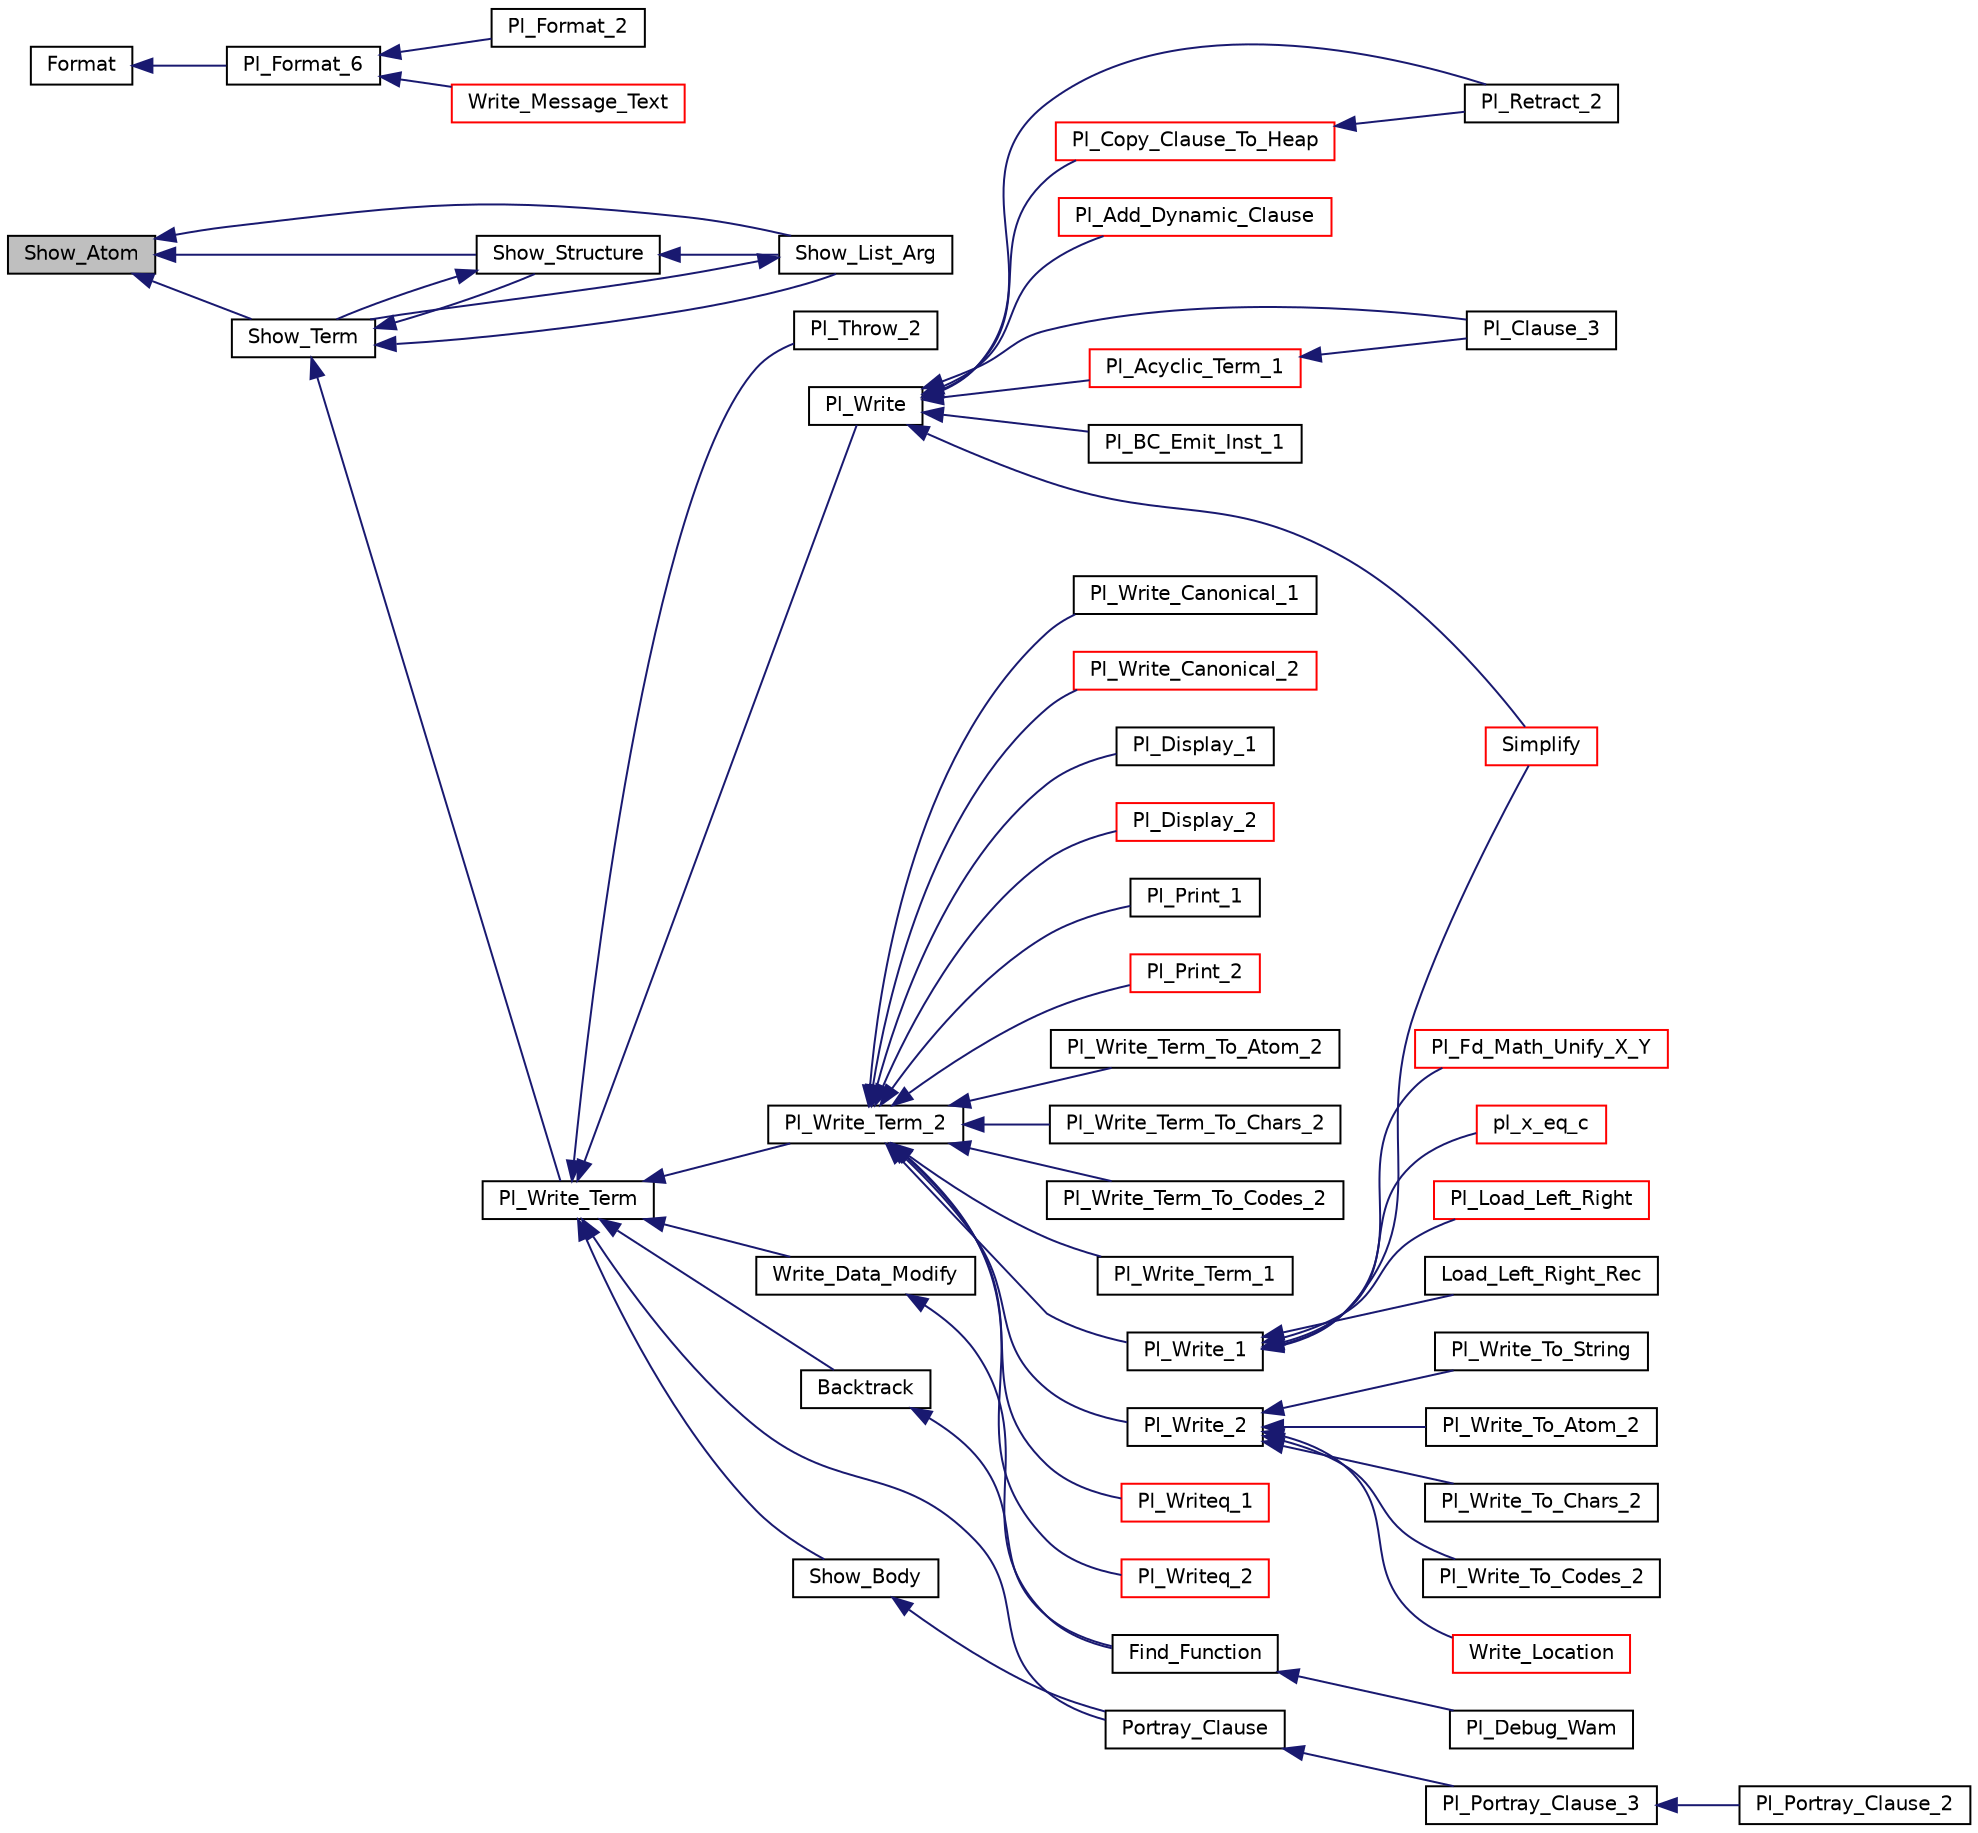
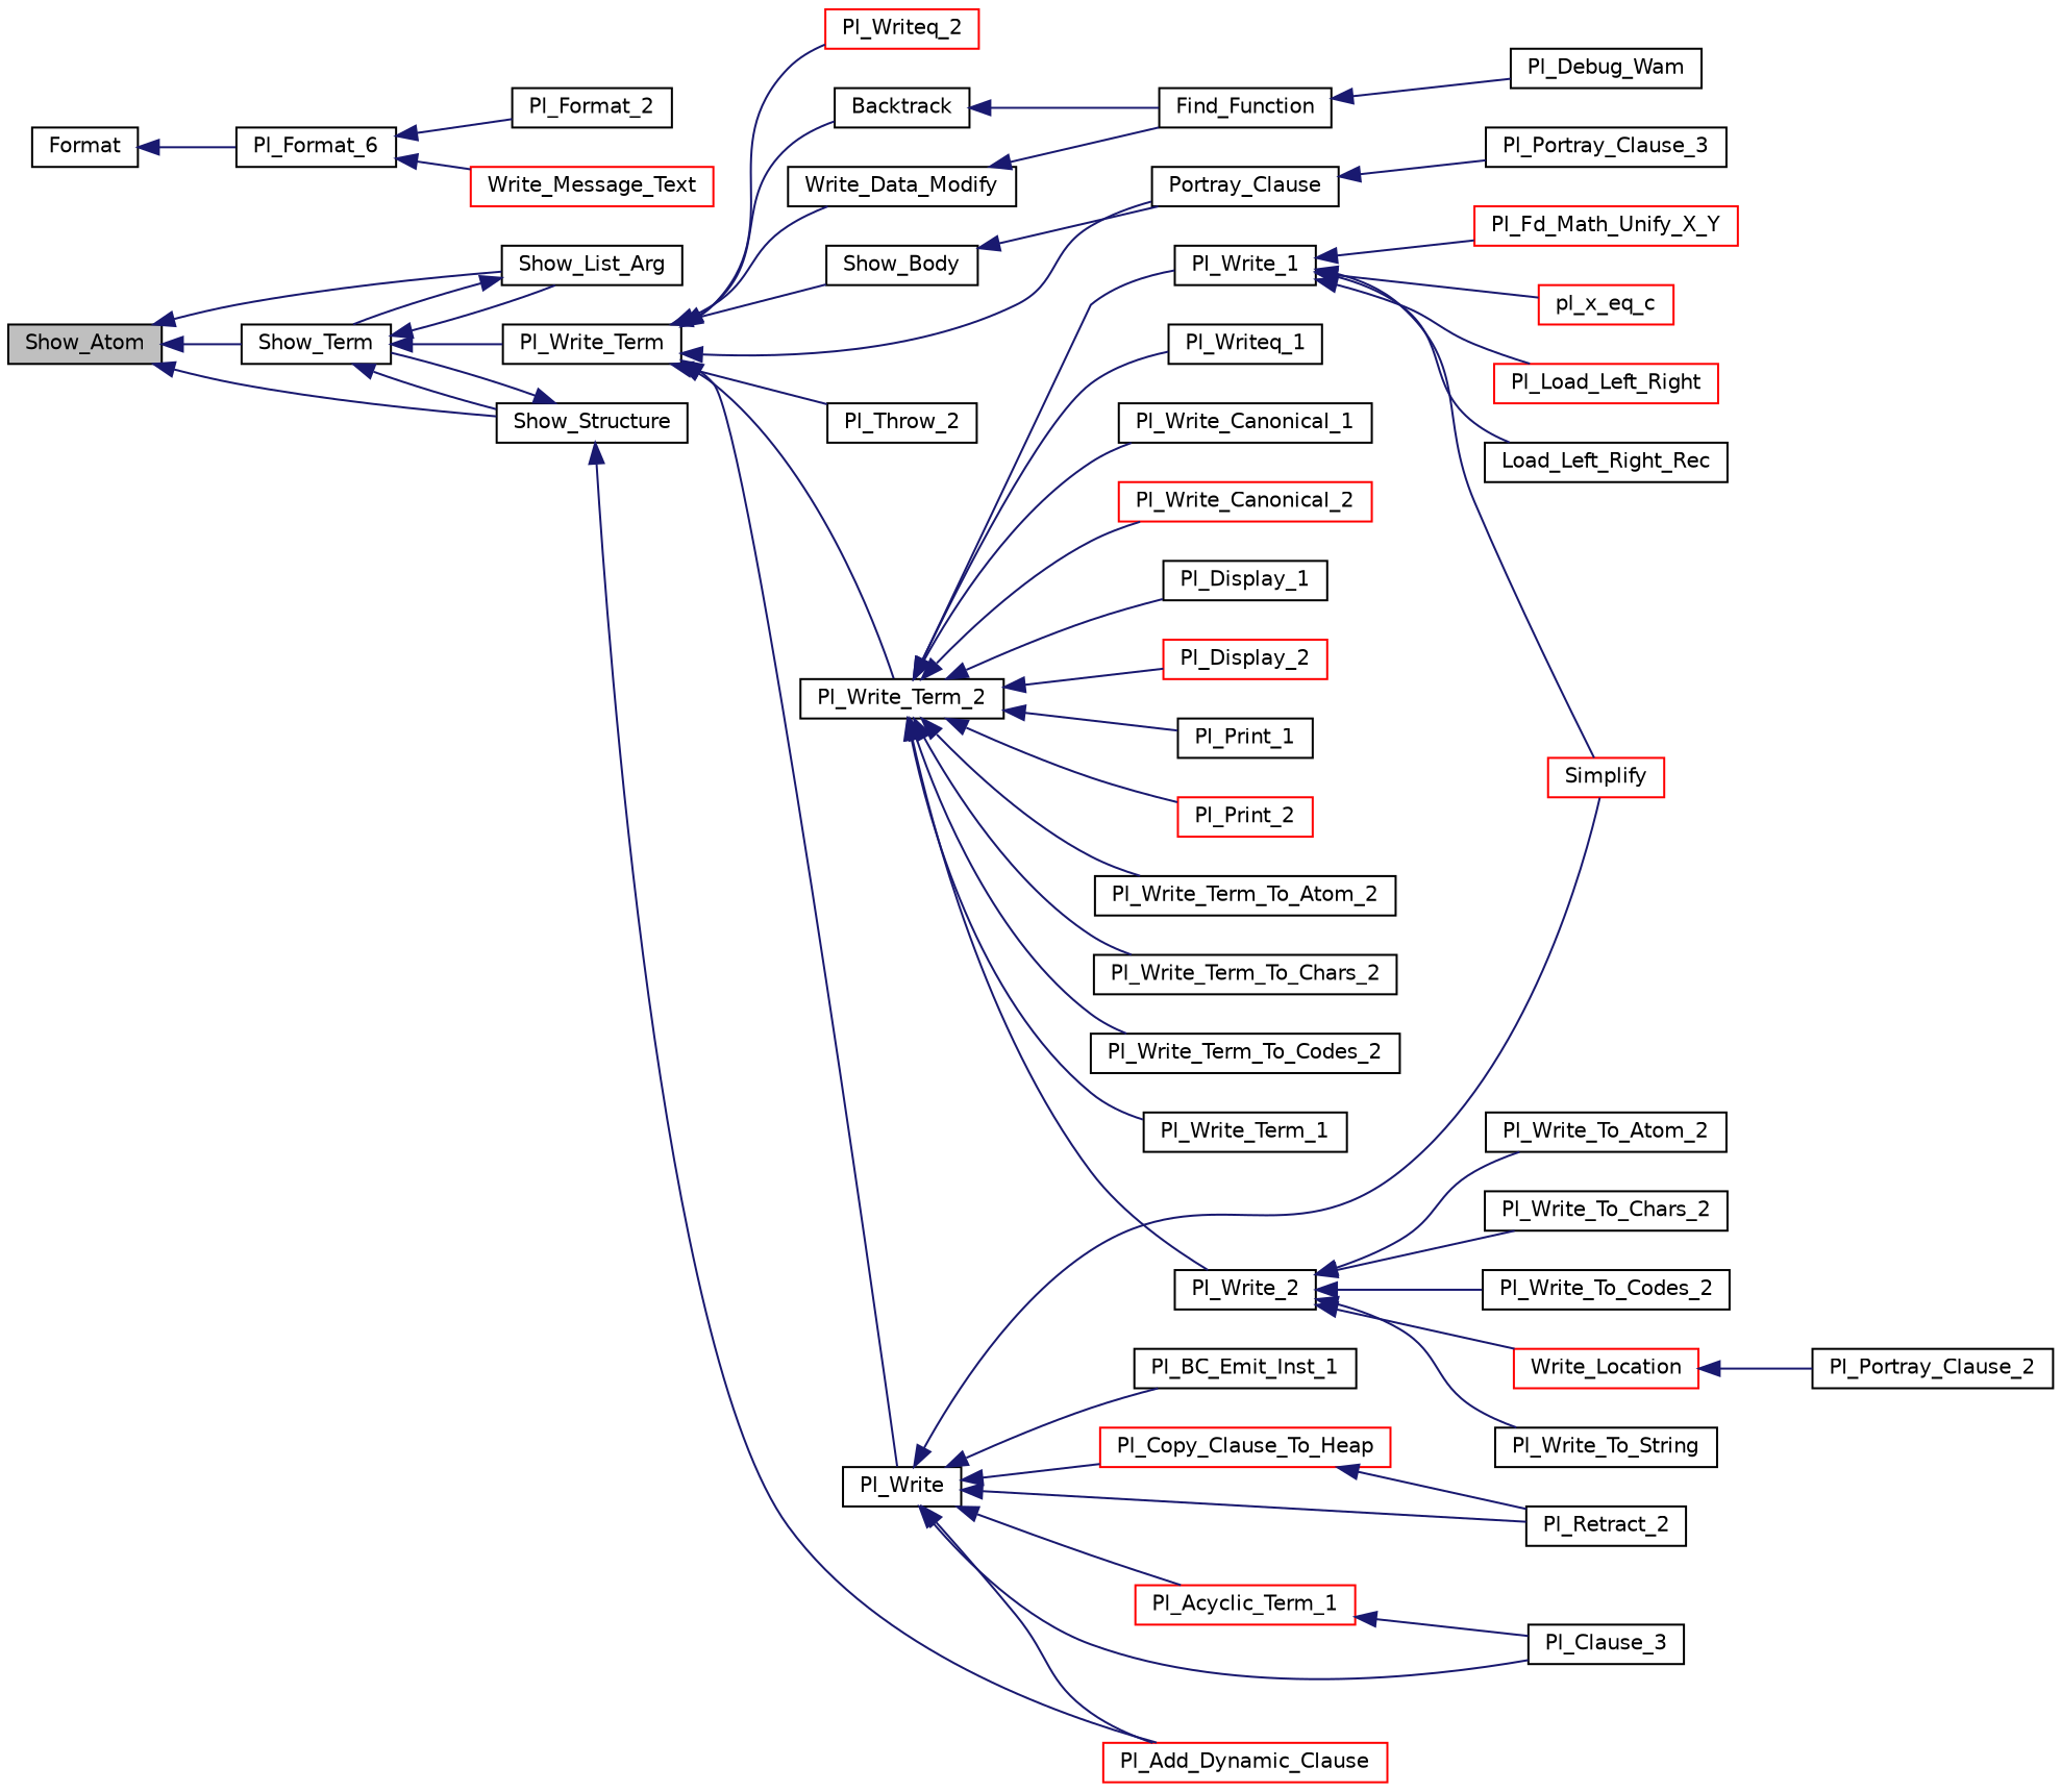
  digraph {
    rankdir=LR
    node [color=black fillcolor=white fontname=Helvetica fontsize=10 shape=record style=filled]
    edge [color=midnightblue dir=back fontname=Helvetica fontsize=10 labelfontname=Helvetica labelfontsize=10 style=solid]
    n1 [fillcolor=grey75 fontcolor=black height=0.2 label=Show_Atom width=0.4]
    n2 [height=0.2 label=Show_Term width=0.4]
    n3 [height=0.2 label=Show_List_Arg width=0.4]
    n4 [height=0.2 label=Show_Structure width=0.4]
    n5 [height=0.2 label=Pl_Write_Term width=0.4]
    n6 [height=0.2 label=Write_Data_Modify width=0.4]
    n7 [height=0.2 label=Backtrack width=0.4]
    n8 [height=0.2 label=Portray_Clause width=0.4]
    n9 [height=0.2 label=Show_Body width=0.4]
    n10 [height=0.2 label=Pl_Throw_2 width=0.4]
    n11 [height=0.2 label=Pl_Write_Term_2 width=0.4]
    n12 [height=0.2 label=Pl_Write width=0.4]
    n13 [height=0.2 label=Find_Function width=0.4]
    n14 [height=0.2 label=Format width=0.4]
    n15 [height=0.2 label=Pl_Format_6 width=0.4]
    n16 [height=0.2 label=Pl_Portray_Clause_3 width=0.4]
    n17 [height=0.2 label=Pl_Write_Term_To_Atom_2 width=0.4]
    n18 [height=0.2 label=Pl_Write_Term_To_Chars_2 width=0.4]
    n19 [height=0.2 label=Pl_Write_Term_To_Codes_2 width=0.4]
    n20 [height=0.2 label=Pl_Write_Term_1 width=0.4]
    n21 [height=0.2 label=Pl_Write_1 width=0.4]
    n22 [height=0.2 label=Pl_Write_2 width=0.4]
-   n23 [color=red height=0.2 label=Pl_Writeq_1 width=0.4]
+   n23 [height=0.2 label=Pl_Writeq_1 width=0.4]
    n24 [color=red height=0.2 label=Pl_Writeq_2 width=0.4]
    n25 [height=0.2 label=Pl_Write_Canonical_1 width=0.4]
    n26 [color=red height=0.2 label=Pl_Write_Canonical_2 width=0.4]
    n27 [height=0.2 label=Pl_Display_1 width=0.4]
    n28 [color=red height=0.2 label=Pl_Display_2 width=0.4]
    n29 [height=0.2 label=Pl_Print_1 width=0.4]
    n30 [color=red height=0.2 label=Pl_Print_2 width=0.4]
    n31 [color=red height=0.2 label=Simplify width=0.4]
    n32 [height=0.2 label=Pl_Clause_3 width=0.4]
    n33 [height=0.2 label=Pl_Retract_2 width=0.4]
    n34 [height=0.2 label=Pl_BC_Emit_Inst_1 width=0.4]
    n35 [color=red height=0.2 label=Pl_Add_Dynamic_Clause width=0.4]
    n36 [color=red height=0.2 label=Pl_Copy_Clause_To_Heap width=0.4]
    n37 [color=red height=0.2 label=Pl_Acyclic_Term_1 width=0.4]
    n38 [height=0.2 label=Pl_Debug_Wam width=0.4]
    n39 [height=0.2 label=Pl_Format_2 width=0.4]
    n40 [color=red height=0.2 label=Write_Message_Text width=0.4]
    n41 [height=0.2 label=Pl_Portray_Clause_2 width=0.4]
    n42 [color=red height=0.2 label=Pl_Load_Left_Right width=0.4]
    n43 [height=0.2 label=Load_Left_Right_Rec width=0.4]
    n44 [color=red height=0.2 label=Pl_Fd_Math_Unify_X_Y width=0.4]
    n45 [color=red height=0.2 label=pl_x_eq_c width=0.4]
    n46 [height=0.2 label=Pl_Write_To_String width=0.4]
    n47 [height=0.2 label=Pl_Write_To_Atom_2 width=0.4]
    n48 [height=0.2 label=Pl_Write_To_Chars_2 width=0.4]
    n49 [height=0.2 label=Pl_Write_To_Codes_2 width=0.4]
    n50 [color=red height=0.2 label=Write_Location width=0.4]
    n1 -> n2
    n1 -> n3
    n1 -> n4
    n2 -> n3
    n2 -> n4
    n2 -> n5
    n3 -> n2
    n4 -> n2
-   n4 -> n3
+   n4 -> n35
    n5 -> n6
    n5 -> n7
    n5 -> n8
    n5 -> n9
    n5 -> n10
    n5 -> n11
    n5 -> n12
    n6 -> n13
    n7 -> n13
    n8 -> n16
    n9 -> n8
    n11 -> n17
    n11 -> n18
    n11 -> n19
    n11 -> n20
    n11 -> n21
    n11 -> n22
    n11 -> n23
-   n11 -> n24
+   n5 -> n24
    n11 -> n25
    n11 -> n26
    n11 -> n27
    n11 -> n28
    n11 -> n29
    n11 -> n30
    n12 -> n31
    n12 -> n32
    n12 -> n33
    n12 -> n34
    n12 -> n35
    n12 -> n36
    n12 -> n37
    n13 -> n38
    n14 -> n15
    n15 -> n39
    n15 -> n40
-   n16 -> n41
+   n50 -> n41
    n21 -> n31
    n21 -> n42
    n21 -> n43
    n21 -> n44
    n21 -> n45
    n22 -> n46
    n22 -> n47
    n22 -> n48
    n22 -> n49
    n22 -> n50
    n36 -> n33
    n37 -> n32
  }
